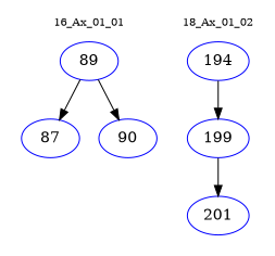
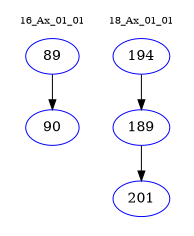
  digraph {
    node [color=blue]
    edge [color=black]
    n1 [label=89]
-   n2 [label=87]
    n3 [label=90]
-   n4 [label=199]
+   n4 [label=189]
    n5 [label=194]
    n6 [label=201]
    subgraph cluster_1 {
      color=white
      fontsize=10
      label="16_Ax_01_01"
      n1
-     n2
      n3
    }
    subgraph cluster_2 {
      color=white
      fontsize=10
-     label="18_Ax_01_02"
+     label="18_Ax_01_01"
      n4
      n5
      n6
    }
-   n1 -> n2
    n1 -> n3
    n4 -> n6
    n5 -> n4
  }
